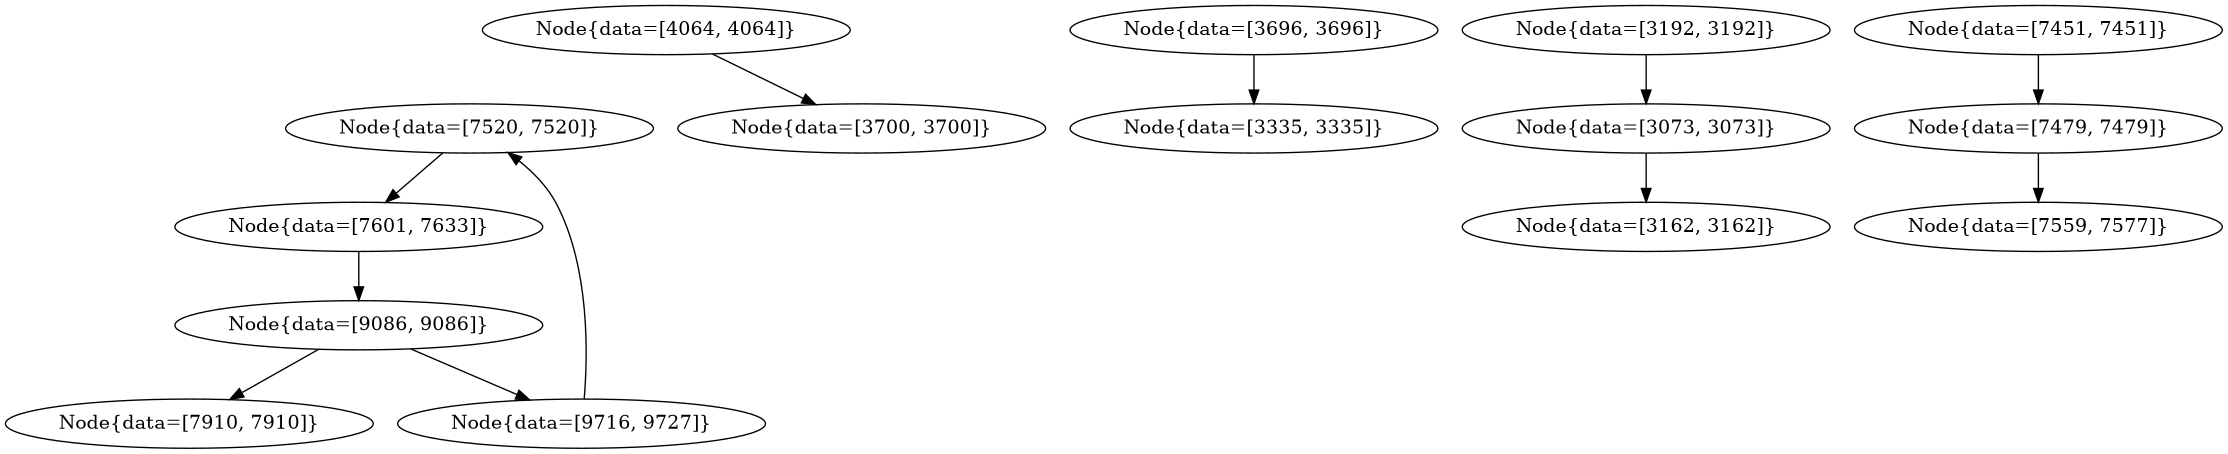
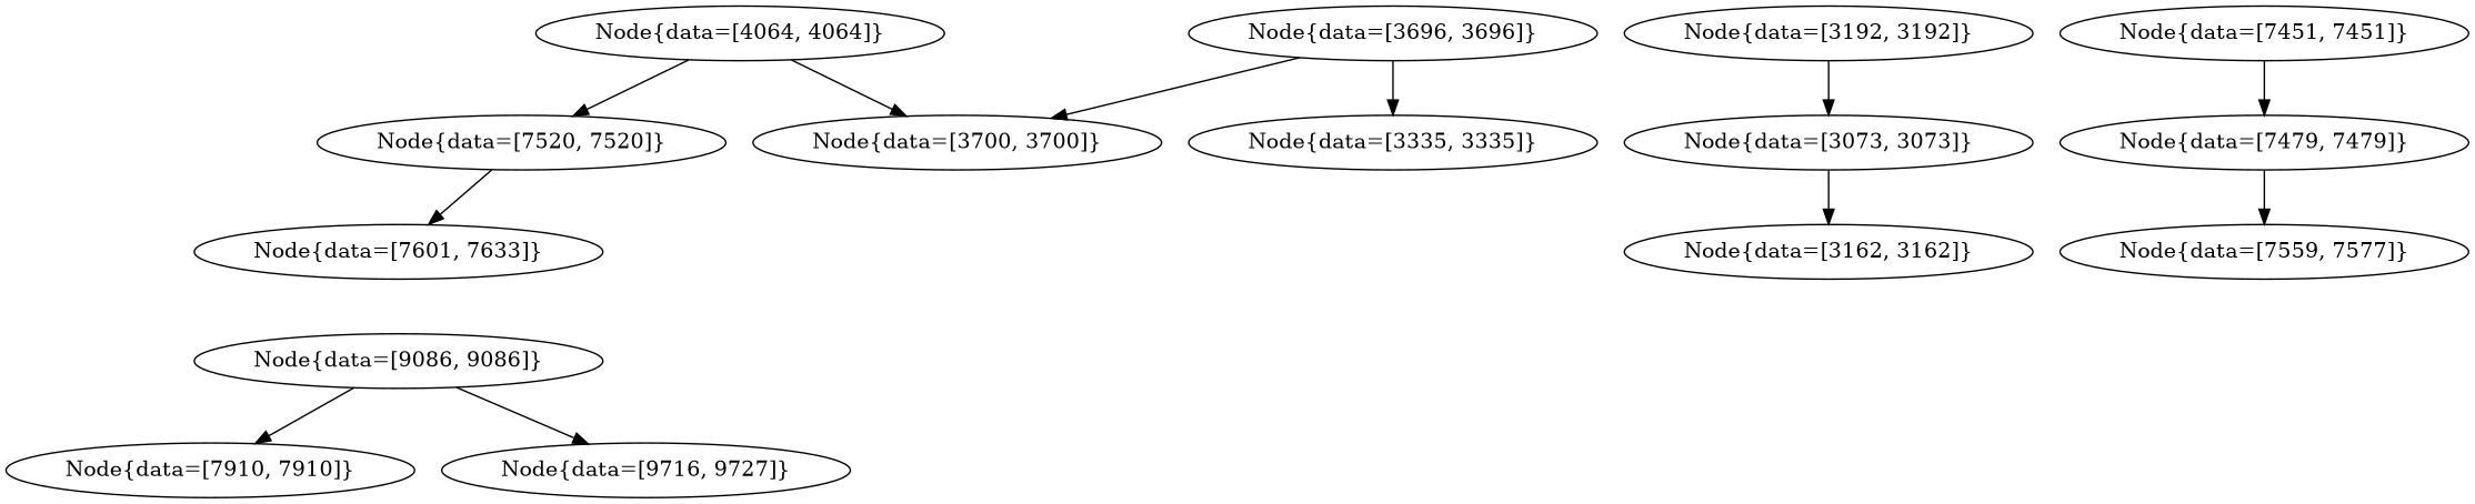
  digraph {
    n1 [label="Node{data=[4064, 4064]}"]
    n2 [label="Node{data=[7520, 7520]}"]
    n3 [label="Node{data=[3700, 3700]}"]
    n4 [label="Node{data=[3192, 3192]}"]
    n5 [label="Node{data=[3073, 3073]}"]
    n6 [label="Node{data=[7601, 7633]}"]
    n7 [label="Node{data=[3162, 3162]}"]
    n8 [label="Node{data=[3696, 3696]}"]
    n9 [label="Node{data=[3335, 3335]}"]
    n10 [label="Node{data=[7451, 7451]}"]
    n11 [label="Node{data=[7479, 7479]}"]
    n12 [label="Node{data=[9086, 9086]}"]
    n13 [label="Node{data=[7559, 7577]}"]
    n14 [label="Node{data=[7910, 7910]}"]
    n15 [label="Node{data=[9716, 9727]}"]
-   n15 -> n2
+   n1 -> n2
    n1 -> n3
    n2 -> n6
    n4 -> n5
    n5 -> n7
-   n6 -> n12
+   n8 -> n3
    n8 -> n9
    n10 -> n11
    n11 -> n13
    n12 -> n14
    n12 -> n15
  }
